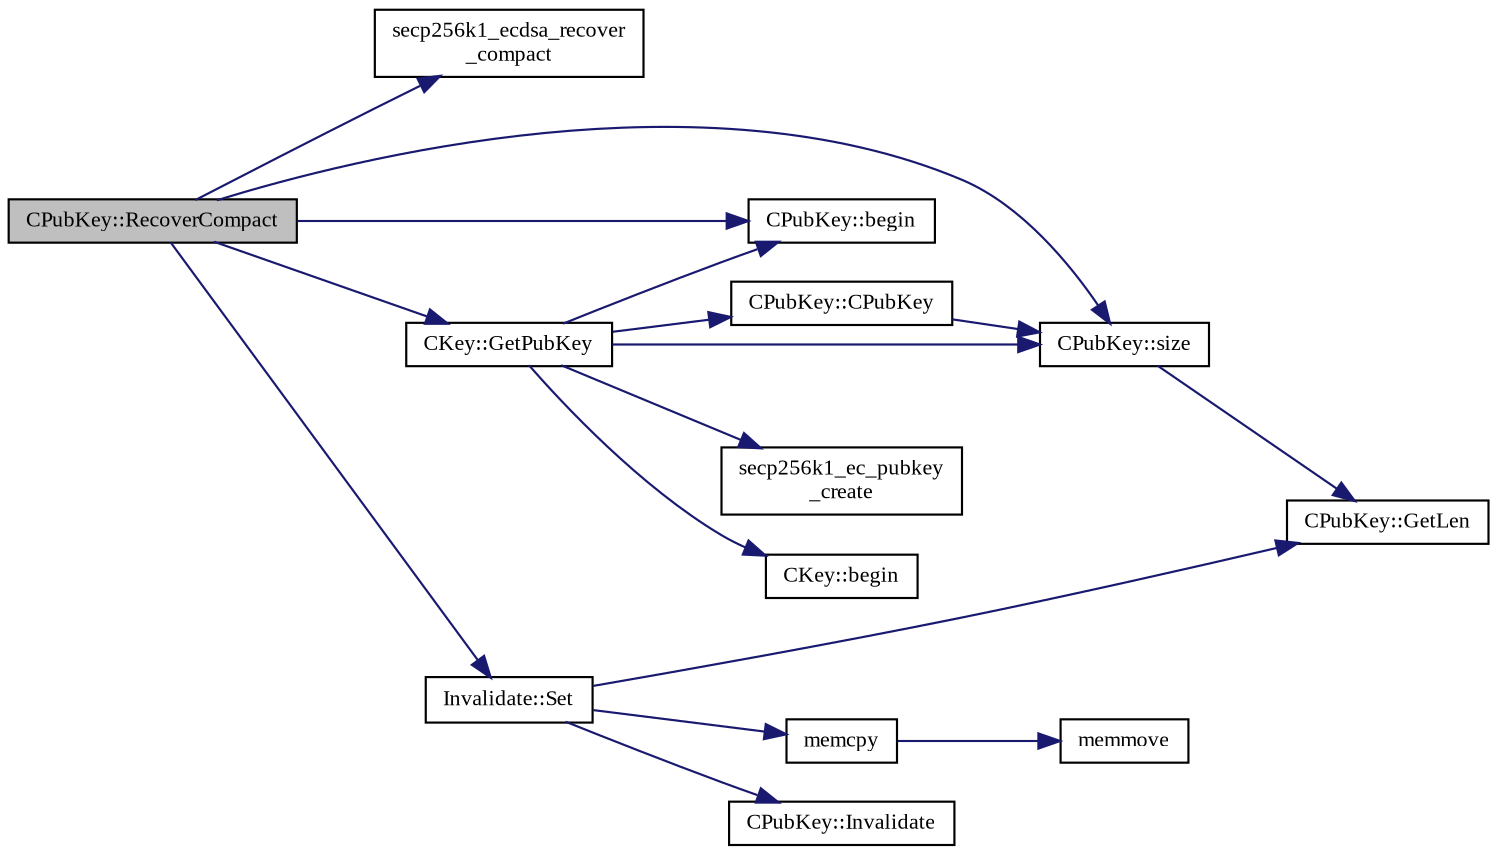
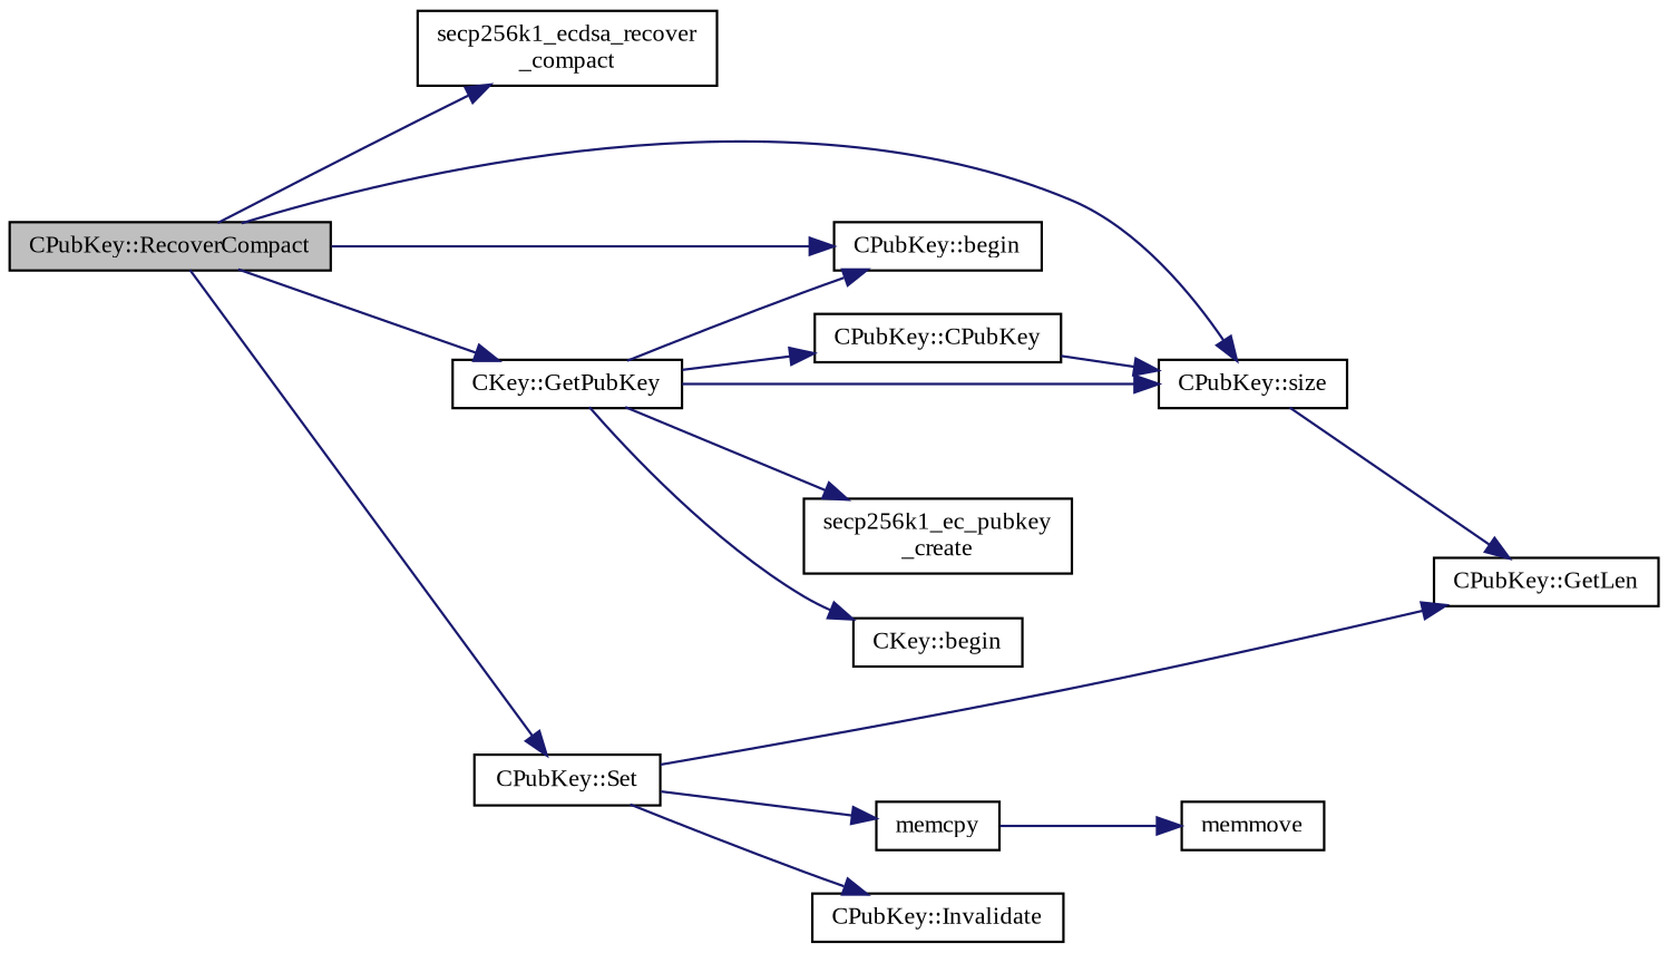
  digraph {
    fontname="Liberation Serif"
    rankdir=LR
    node [color=black fillcolor=white fontname="Liberation Serif" fontsize=10 shape=record style=filled]
    edge [color=midnightblue fontname="Liberation Serif" fontsize=10 labelfontname=Helvetica labelfontsize=10 style=solid]
    n1 [fillcolor=grey75 fontcolor=black height=0.2 label="CPubKey::RecoverCompact" width=0.4]
    n2 [height=0.2 label="secp256k1_ecdsa_recover\l_compact" width=0.4]
    n3 [height=0.2 label="CPubKey::begin" width=0.4]
    n4 [height=0.2 label="CPubKey::size" width=0.4]
    n5 [height=0.2 label="CKey::GetPubKey" width=0.4]
-   n6 [height=0.2 label="Invalidate::Set" width=0.4]
+   n6 [height=0.2 label="CPubKey::Set" width=0.4]
    n7 [height=0.2 label="CPubKey::GetLen" width=0.4]
    n8 [height=0.2 label="secp256k1_ec_pubkey\l_create" width=0.4]
    n9 [height=0.2 label="CKey::begin" width=0.4]
    n10 [height=0.2 label="CPubKey::CPubKey" width=0.4]
    n11 [height=0.2 label=memcpy width=0.4]
    n12 [height=0.2 label="CPubKey::Invalidate" width=0.4]
    n13 [height=0.2 label=memmove width=0.4]
    n1 -> n2
    n1 -> n3
    n1 -> n4
    n1 -> n5
    n1 -> n6
    n4 -> n7
    n5 -> n3
    n5 -> n4
    n5 -> n8
    n5 -> n9
    n5 -> n10
    n6 -> n7
    n6 -> n11
    n6 -> n12
    n10 -> n4
    n11 -> n13
  }
